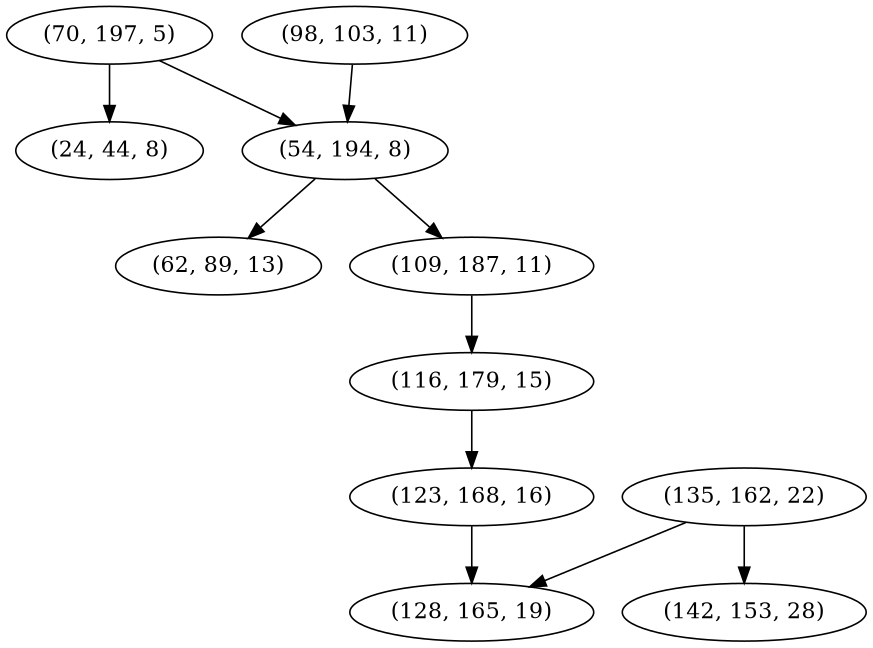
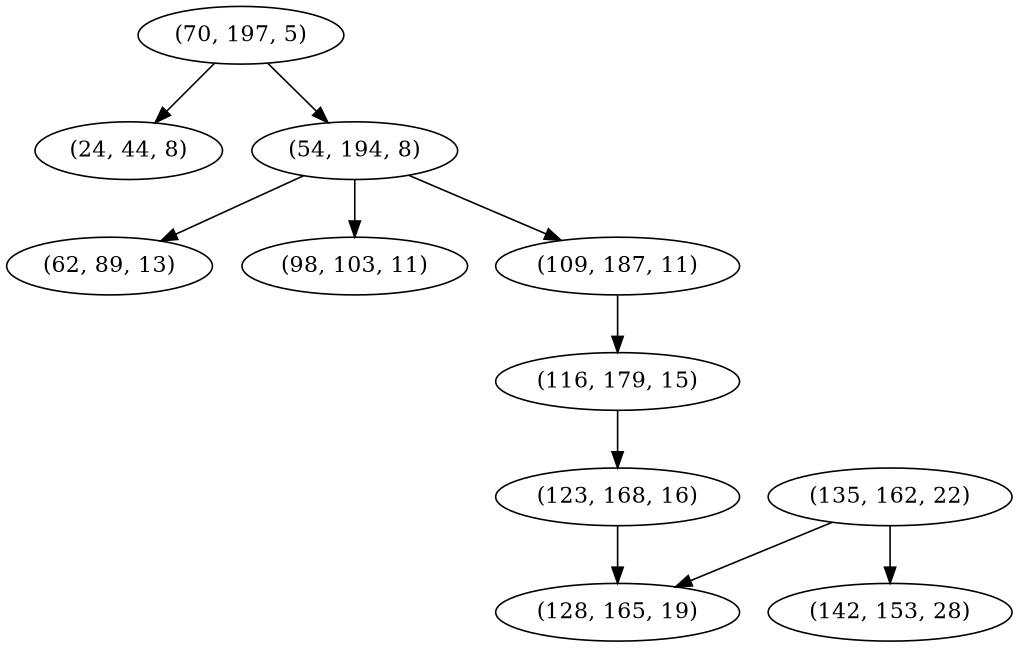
  digraph {
    n1 [label="(70, 197, 5)"]
    "(24, 44, 8)"
    "(54, 194, 8)"
    "(62, 89, 13)"
    "(98, 103, 11)"
    "(109, 187, 11)"
    "(116, 179, 15)"
    "(123, 168, 16)"
    "(128, 165, 19)"
    "(135, 162, 22)"
    "(142, 153, 28)"
    n1 -> "(24, 44, 8)"
    n1 -> "(54, 194, 8)"
    "(54, 194, 8)" -> "(62, 89, 13)"
-   "(98, 103, 11)" -> "(54, 194, 8)"
+   "(54, 194, 8)" -> "(98, 103, 11)"
    "(54, 194, 8)" -> "(109, 187, 11)"
    "(109, 187, 11)" -> "(116, 179, 15)"
    "(116, 179, 15)" -> "(123, 168, 16)"
    "(123, 168, 16)" -> "(128, 165, 19)"
    "(135, 162, 22)" -> "(128, 165, 19)"
    "(135, 162, 22)" -> "(142, 153, 28)"
  }
